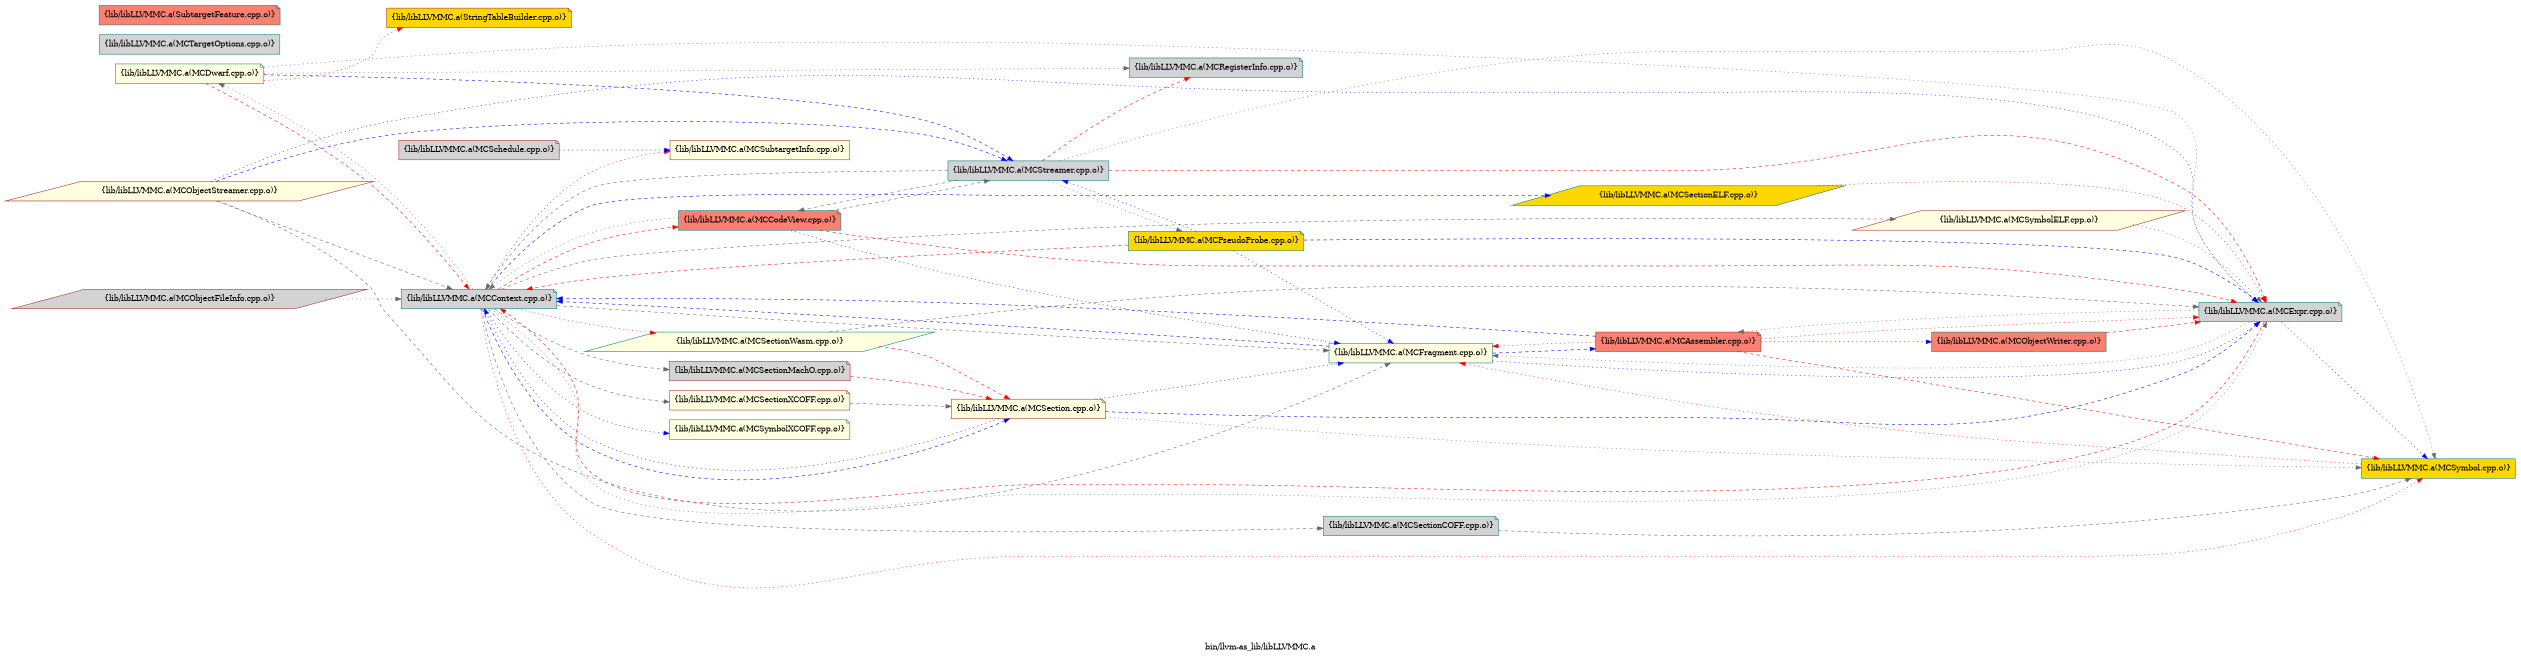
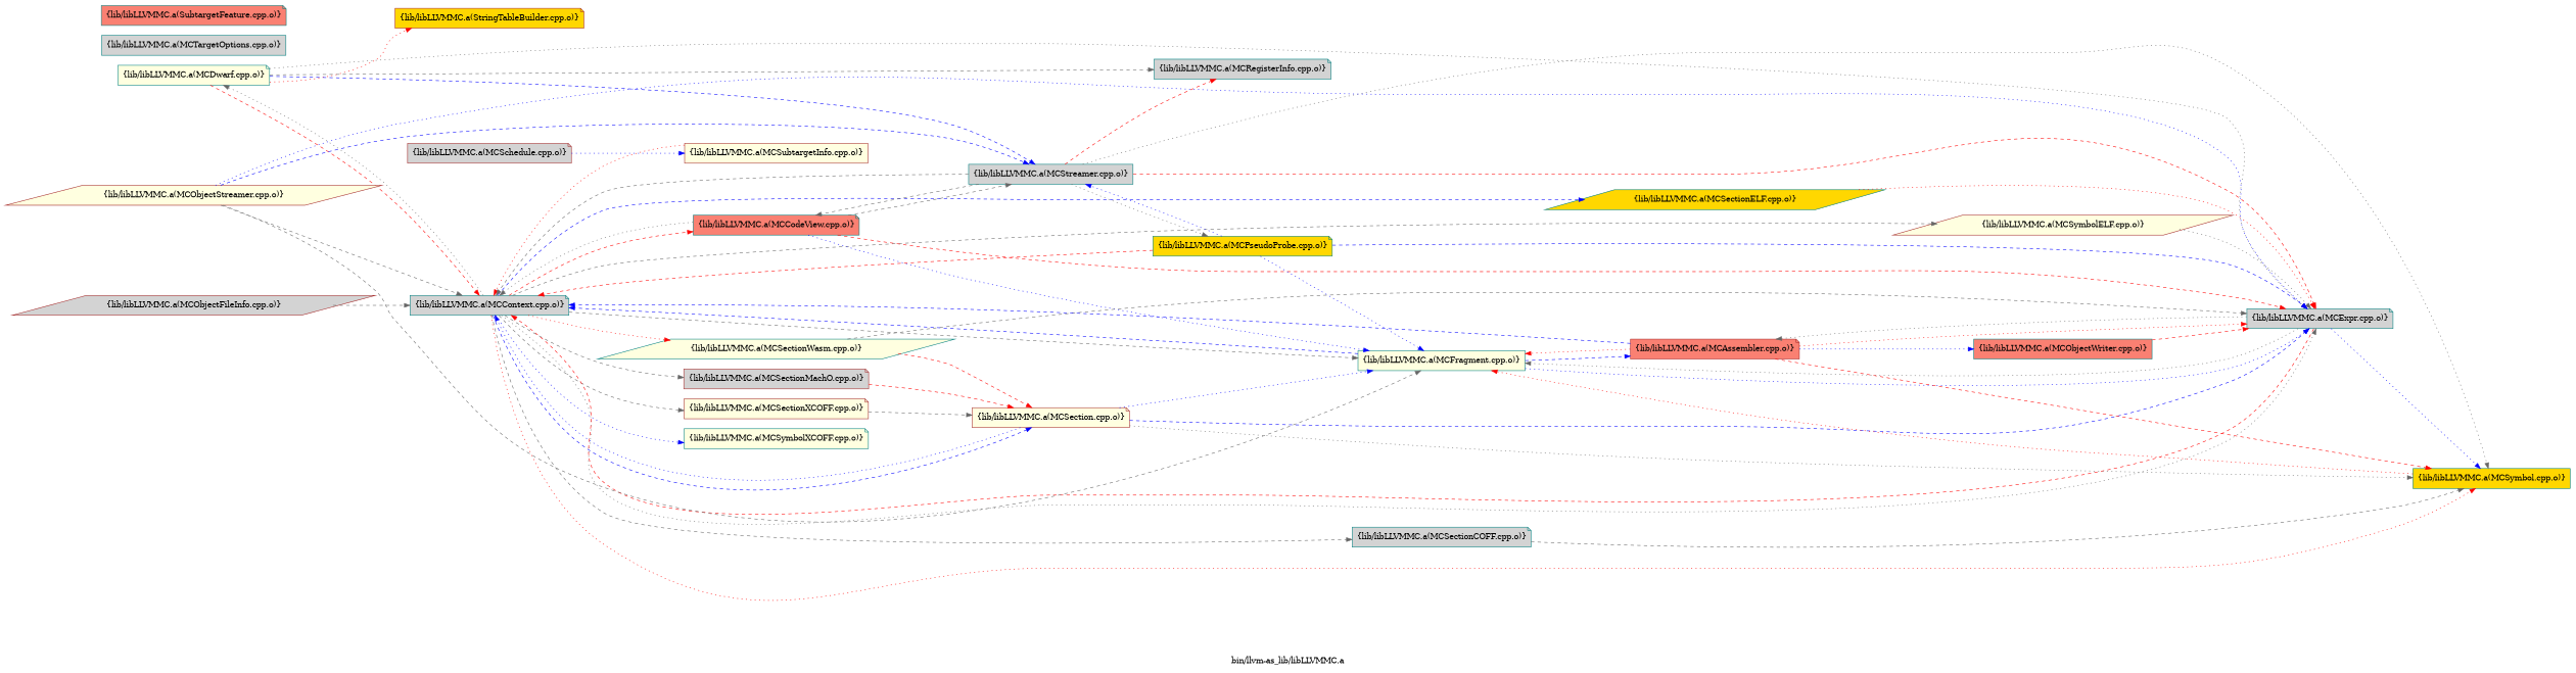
  digraph {
    label="bin/llvm-as_lib/libLLVMMC.a"
    rankdir=LR
    node [color=teal fillcolor=lightgrey group=0 shape=note style=filled]
    edge [color=gray40 style=dashed]
    n1 [color=brown fillcolor=gold label="{lib/libLLVMMC.a(StringTableBuilder.cpp.o)}"]
    n2 [label="{lib/libLLVMMC.a(MCContext.cpp.o)}"]
    n3 [fillcolor=salmon label="{lib/libLLVMMC.a(MCCodeView.cpp.o)}"]
    n4 [fillcolor=lightyellow label="{lib/libLLVMMC.a(MCDwarf.cpp.o)}"]
    n5 [label="{lib/libLLVMMC.a(MCExpr.cpp.o)}"]
    n6 [fillcolor=lightyellow label="{lib/libLLVMMC.a(MCFragment.cpp.o)}" shape=box]
    n7 [color=brown fillcolor=lightyellow label="{lib/libLLVMMC.a(MCSection.cpp.o)}"]
    n8 [label="{lib/libLLVMMC.a(MCSectionCOFF.cpp.o)}"]
    n9 [fillcolor=gold label="{lib/libLLVMMC.a(MCSectionELF.cpp.o)}" shape=parallelogram]
    n10 [color=brown label="{lib/libLLVMMC.a(MCSectionMachO.cpp.o)}"]
    n11 [fillcolor=lightyellow label="{lib/libLLVMMC.a(MCSectionWasm.cpp.o)}" shape=parallelogram]
    n12 [color=brown fillcolor=lightyellow label="{lib/libLLVMMC.a(MCSectionXCOFF.cpp.o)}"]
    n13 [color=brown fillcolor=lightyellow label="{lib/libLLVMMC.a(MCSubtargetInfo.cpp.o)}" shape=box]
    n14 [fillcolor=gold label="{lib/libLLVMMC.a(MCSymbol.cpp.o)}" shape=box]
    n15 [color=brown fillcolor=lightyellow label="{lib/libLLVMMC.a(MCSymbolELF.cpp.o)}" shape=parallelogram]
    n16 [fillcolor=lightyellow label="{lib/libLLVMMC.a(MCSymbolXCOFF.cpp.o)}"]
    n17 [label="{lib/libLLVMMC.a(MCStreamer.cpp.o)}" shape=box]
    n18 [label="{lib/libLLVMMC.a(MCRegisterInfo.cpp.o)}"]
    n19 [color=brown fillcolor=salmon label="{lib/libLLVMMC.a(MCAssembler.cpp.o)}"]
    n20 [fillcolor=gold label="{lib/libLLVMMC.a(MCPseudoProbe.cpp.o)}"]
    n21 [fillcolor=salmon label="{lib/libLLVMMC.a(MCObjectWriter.cpp.o)}" shape=box]
    n22 [color=brown label="{lib/libLLVMMC.a(MCObjectFileInfo.cpp.o)}" shape=parallelogram]
    n23 [label="{lib/libLLVMMC.a(MCTargetOptions.cpp.o)}" shape=box]
    n24 [color=brown fillcolor=lightyellow label="{lib/libLLVMMC.a(MCObjectStreamer.cpp.o)}" shape=parallelogram]
    n25 [color=brown label="{lib/libLLVMMC.a(MCSchedule.cpp.o)}"]
    n26 [fillcolor=salmon label="{lib/libLLVMMC.a(SubtargetFeature.cpp.o)}"]
    n2 -> n3 [color=red]
    n2 -> n4 [style=dotted]
    n2 -> n5 [style=dotted]
    n2 -> n6
    n2 -> n7 [color=blue]
    n2 -> n8
    n2 -> n9 [color=blue]
    n2 -> n10
    n2 -> n11 [color=red style=dotted]
    n2 -> n12
-   n2 -> n13 [color=red style=dotted]
+   n13 -> n2 [color=red style=dotted]
    n2 -> n14 [color=red style=dotted]
    n2 -> n15
    n2 -> n16 [color=blue style=dotted]
    n3 -> n2 [style=dotted]
    n3 -> n5 [color=red]
    n3 -> n6 [color=blue style=dotted]
    n3 -> n17
    n4 -> n1 [color=red style=dotted]
    n4 -> n2 [color=red]
    n4 -> n5 [style=dotted]
    n4 -> n17 [color=blue]
-   n4 -> n18 [style=dotted]
+   n4 -> n18
    n5 -> n2 [color=red]
    n5 -> n6 [style=dotted]
    n5 -> n14 [color=blue style=dotted]
    n5 -> n19 [style=dotted]
    n6 -> n2 [color=blue]
    n6 -> n5 [color=blue style=dotted]
    n6 -> n19 [color=blue]
    n7 -> n2 [color=blue style=dotted]
    n7 -> n5 [color=blue]
    n7 -> n6 [color=blue style=dotted]
    n7 -> n14 [style=dotted]
    n8 -> n14
    n9 -> n5 [color=red style=dotted]
    n10 -> n7 [color=red]
    n11 -> n5
    n11 -> n7 [color=red]
    n12 -> n7
    n14 -> n6 [color=red style=dotted]
    n15 -> n5 [style=dotted]
    n17 -> n2
    n17 -> n3
    n17 -> n5 [color=red]
    n17 -> n14 [style=dotted]
    n17 -> n18 [color=red]
    n17 -> n20 [style=dotted]
    n19 -> n2 [color=blue]
    n19 -> n5 [color=red style=dotted]
    n19 -> n6 [color=red style=dotted]
    n19 -> n14 [color=red]
    n19 -> n21 [color=blue style=dotted]
    n20 -> n2 [color=red]
    n20 -> n5 [color=blue]
    n20 -> n6 [color=blue style=dotted]
    n20 -> n17 [color=blue style=dotted]
    n21 -> n5 [color=red]
-   n22 -> n2 [style=dotted]
+   n22 -> n2
    n24 -> n2
    n24 -> n5 [color=blue style=dotted]
    n24 -> n6
    n24 -> n17 [color=blue]
    n25 -> n13 [color=blue style=dotted]
  }
